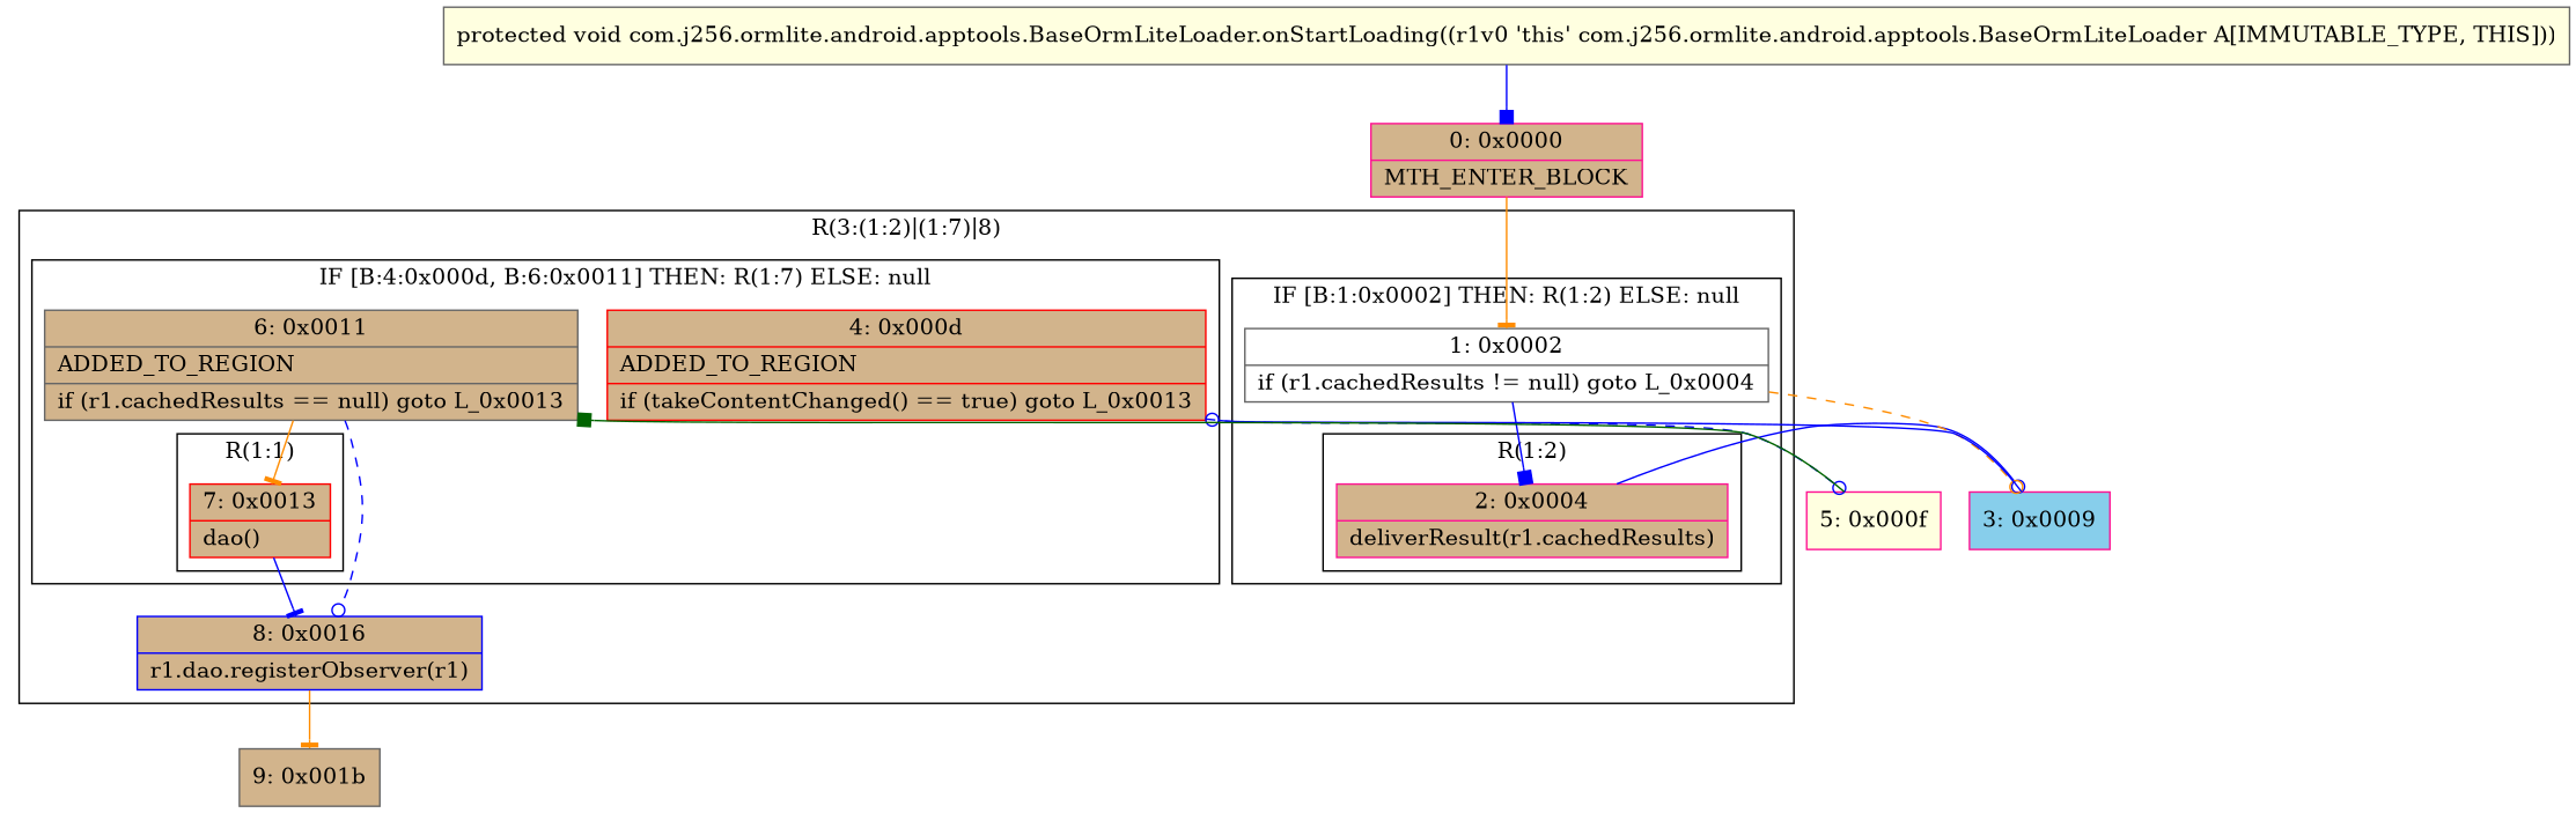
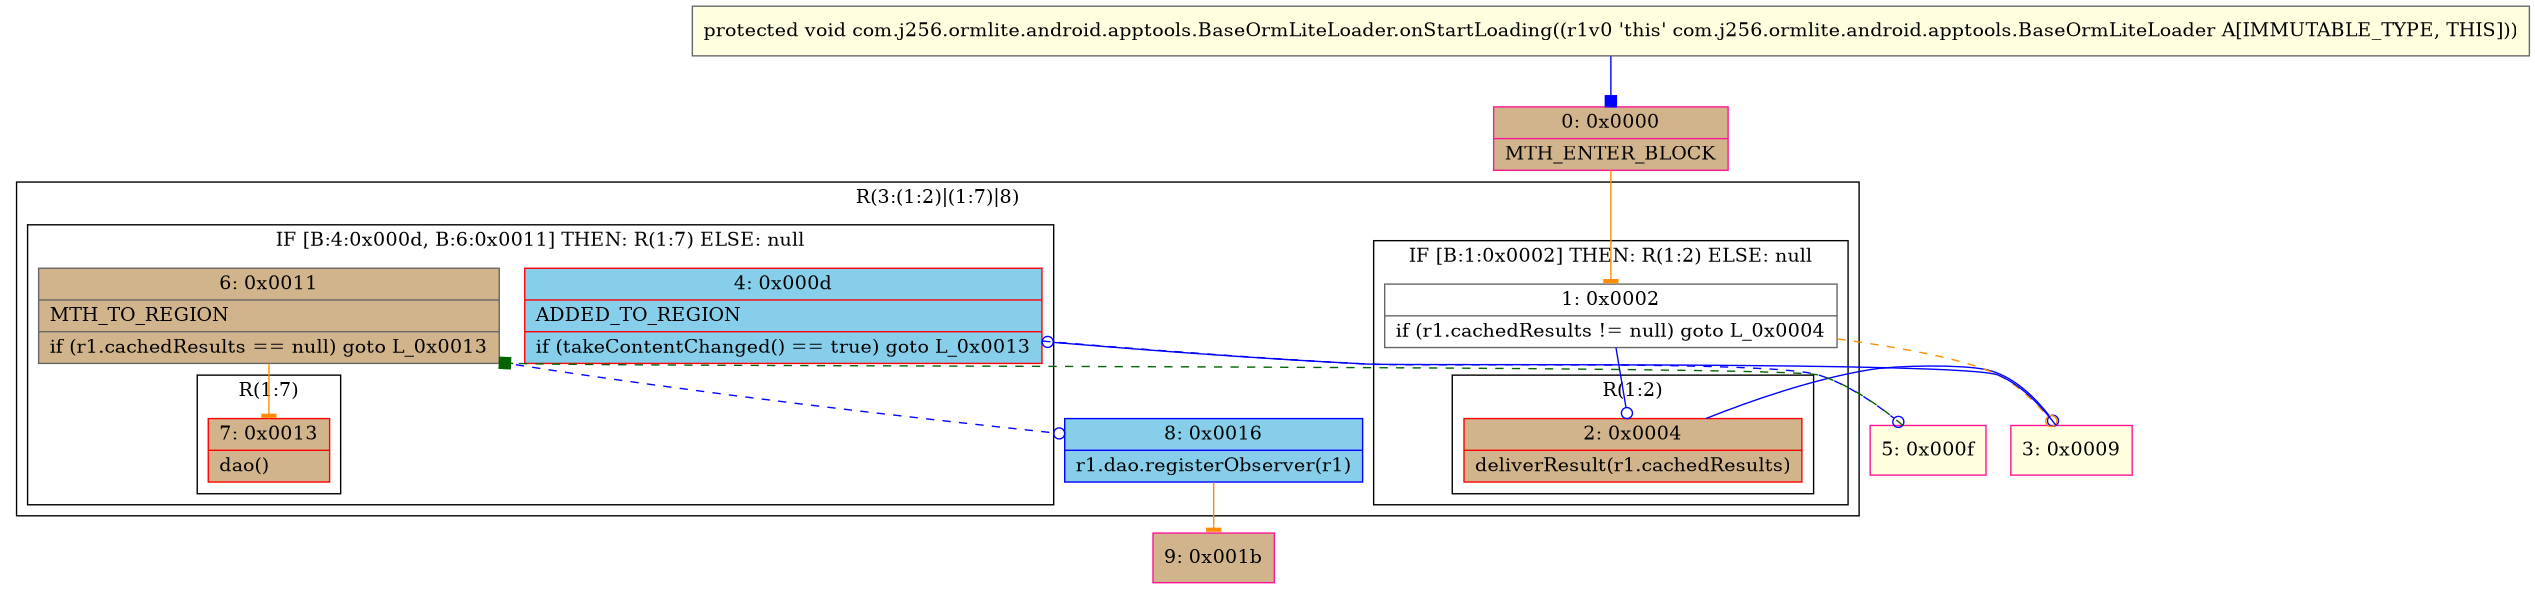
  digraph {
    node [color=deeppink fillcolor=tan shape=record style=filled]
    edge [arrowhead=odot color=blue]
-   n1 [label="{2\:\ 0x0004|deliverResult(r1.cachedResults)\l}"]
+   n1 [color=red label="{2\:\ 0x0004|deliverResult(r1.cachedResults)\l}"]
    n2 [color=gray40 fillcolor=white label="{1\:\ 0x0002|if (r1.cachedResults != null) goto L_0x0004\l}"]
    n3 [color=red label="{7\:\ 0x0013|dao()\l}"]
-   n4 [color=red label="{4\:\ 0x000d|ADDED_TO_REGION\l|if (takeContentChanged() == true) goto L_0x0013\l}"]
-   n5 [color=gray40 label="{6\:\ 0x0011|ADDED_TO_REGION\l|if (r1.cachedResults == null) goto L_0x0013\l}"]
-   n6 [color=blue label="{8\:\ 0x0016|r1.dao.registerObserver(r1)\l}"]
-   n7 [fillcolor=skyblue label="{3\:\ 0x0009}"]
+   n4 [color=red fillcolor=skyblue label="{4\:\ 0x000d|ADDED_TO_REGION\l|if (takeContentChanged() == true) goto L_0x0013\l}"]
+   n5 [color=gray40 label="{6\:\ 0x0011|MTH_TO_REGION\l|if (r1.cachedResults == null) goto L_0x0013\l}"]
+   n6 [color=blue fillcolor=skyblue label="{8\:\ 0x0016|r1.dao.registerObserver(r1)\l}"]
+   n7 [fillcolor=lightyellow label="{3\:\ 0x0009}"]
    n8 [fillcolor=lightyellow label="{5\:\ 0x000f}"]
-   n9 [color=gray40 label="{9\:\ 0x001b}"]
+   n9 [label="{9\:\ 0x001b}"]
    n10 [label="{0\:\ 0x0000|MTH_ENTER_BLOCK\l}"]
    n11 [color=gray40 fillcolor=lightyellow label="{protected void com.j256.ormlite.android.apptools.BaseOrmLiteLoader.onStartLoading((r1v0 'this' com.j256.ormlite.android.apptools.BaseOrmLiteLoader A[IMMUTABLE_TYPE, THIS])) }"]
    subgraph cluster_1 {
      label="R(3:(1:2)|(1:7)|8)"
      n6
      subgraph cluster_2 {
        label="IF [B:1:0x0002] THEN: R(1:2) ELSE: null"
        n2
        subgraph cluster_3 {
          label="R(1:2)"
          n1
        }
      }
      subgraph cluster_4 {
        label="IF [B:4:0x000d, B:6:0x0011] THEN: R(1:7) ELSE: null"
        n4
        n5
        subgraph cluster_5 {
-         label="R(1:1)"
+         label="R(1:7)"
          n3
        }
      }
    }
    n1 -> n7
-   n2 -> n1 [arrowhead=box]
+   n2 -> n1
    n2 -> n7 [color=darkorange style=dashed]
-   n3 -> n6 [arrowhead=tee]
    n4 -> n8 [style=dashed]
    n5 -> n3 [arrowhead=tee color=darkorange]
    n5 -> n6 [style=dashed]
    n6 -> n9 [arrowhead=tee color=darkorange]
    n7 -> n4
-   n8 -> n5 [arrowhead=box color=darkgreen]
+   n8 -> n5 [arrowhead=box color=darkgreen style=dashed]
    n10 -> n2 [arrowhead=tee color=darkorange]
    n11 -> n10 [arrowhead=box]
  }
